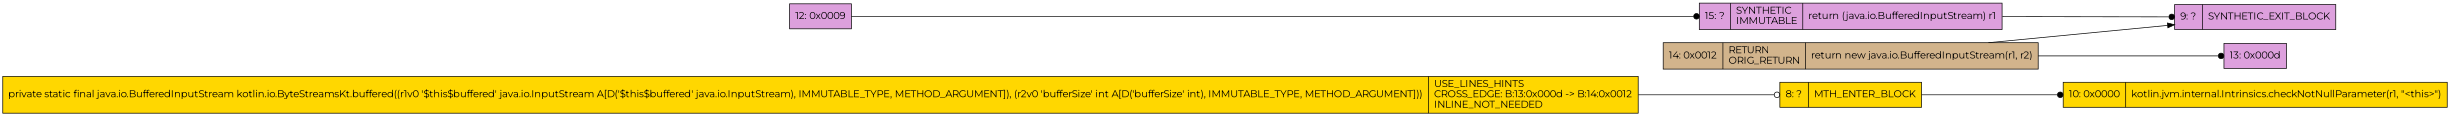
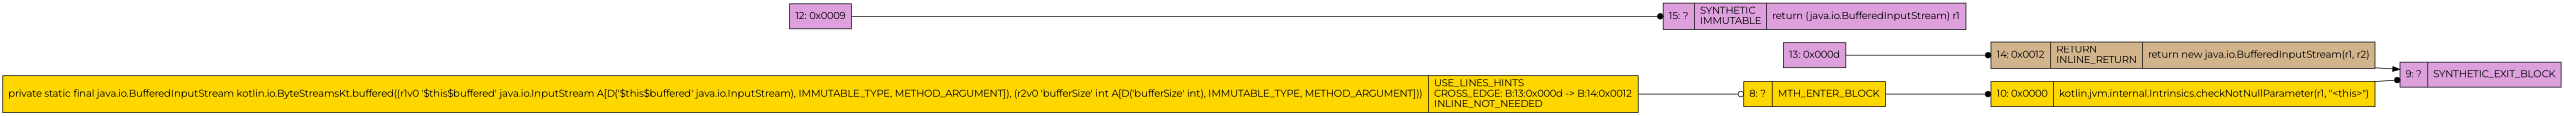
  digraph {
    fontname=Montserrat
    rankdir=LR
    node [fillcolor=plum fontname=Montserrat shape=record style=filled]
    edge [arrowhead=dot fontname=Montserrat]
    n1 [fillcolor=gold label="{8\:\ ?|MTH_ENTER_BLOCK\l}"]
    n2 [fillcolor=gold label="{10\:\ 0x0000|kotlin.jvm.internal.Intrinsics.checkNotNullParameter(r1, \"\<this\>\")\l}"]
    n3 [label="{12\:\ 0x0009}"]
    n4 [label="{15\:\ ?|SYNTHETIC\lIMMUTABLE\l|return (java.io.BufferedInputStream) r1\l}"]
    n5 [label="{13\:\ 0x000d}"]
-   n6 [fillcolor=tan label="{14\:\ 0x0012|RETURN\lORIG_RETURN\l|return new java.io.BufferedInputStream(r1, r2)\l}"]
+   n6 [fillcolor=tan label="{14\:\ 0x0012|RETURN\lINLINE_RETURN\l|return new java.io.BufferedInputStream(r1, r2)\l}"]
    n7 [label="{9\:\ ?|SYNTHETIC_EXIT_BLOCK\l}"]
    n8 [fillcolor=gold label="{private static final java.io.BufferedInputStream kotlin.io.ByteStreamsKt.buffered((r1v0 '$this$buffered' java.io.InputStream A[D('$this$buffered' java.io.InputStream), IMMUTABLE_TYPE, METHOD_ARGUMENT]), (r2v0 'bufferSize' int A[D('bufferSize' int), IMMUTABLE_TYPE, METHOD_ARGUMENT]))  | USE_LINES_HINTS\lCROSS_EDGE: B:13:0x000d \-\> B:14:0x0012\lINLINE_NOT_NEEDED\l}"]
    n1 -> n2
    n3 -> n4
-   n4 -> n7
-   n6 -> n5
+   n2 -> n7
+   n5 -> n6
    n6 -> n7 [arrowhead=normal]
    n8 -> n1 [arrowhead=odot]
  }
